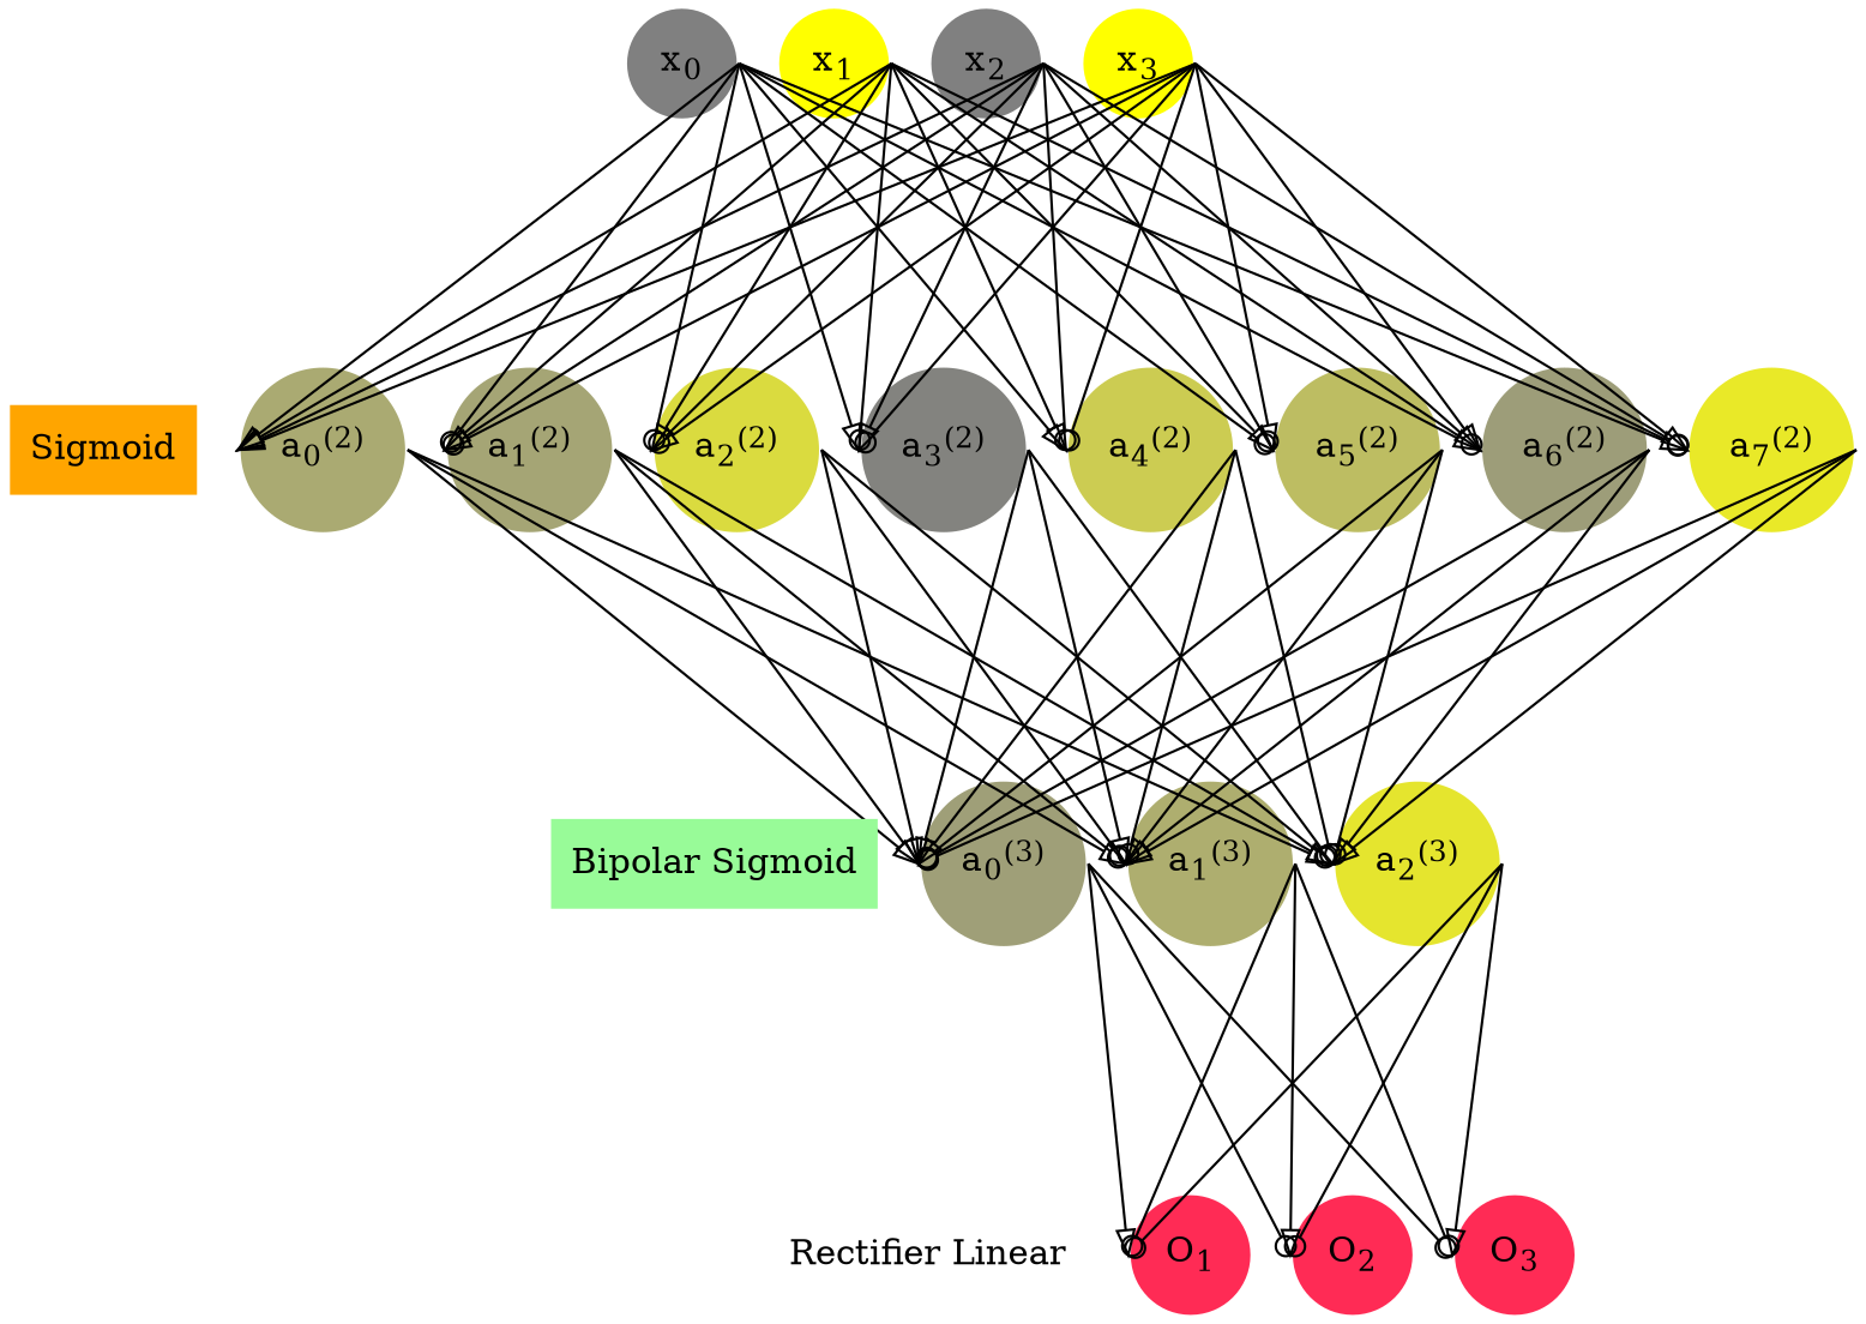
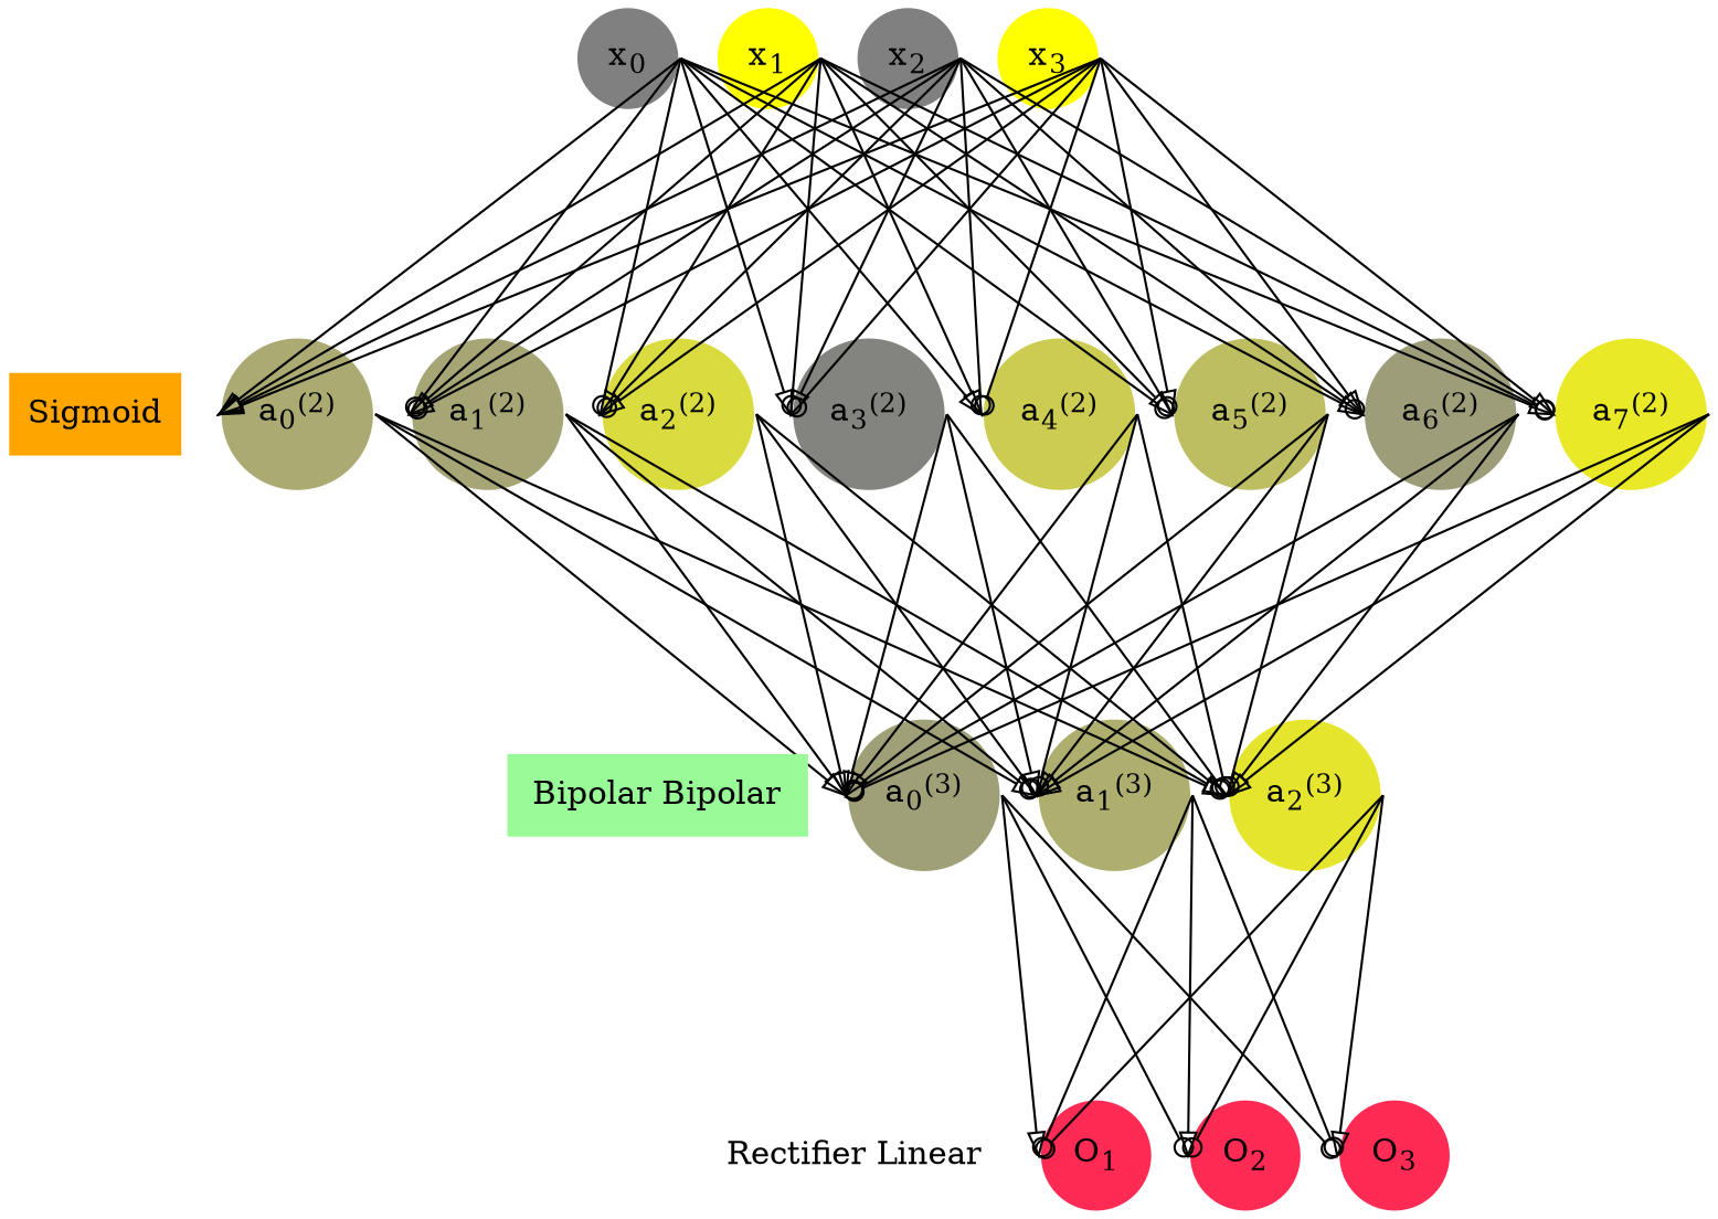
  digraph {
    rankdir=TB
    ranksep=1.4
    splines=false
    node [fillcolor="0.9667, 0.83, 1.0" shape=circle style=filled]
    edge [headport=w style=solid tailport=e arrowhead=onormal]
    n1 [color="0.1667, 0.0, 0.5" fillcolor="0.1667, 0.0, 0.5" label=<x<sub>0</sub>>]
    n2 [color="0.1667, 1.0, 1.0" fillcolor="0.1667, 1.0, 1.0" label=<x<sub>1</sub>>]
    n3 [color="0.1667, 0.0, 0.5" fillcolor="0.1667, 0.0, 0.5" label=<x<sub>2</sub>>]
    n4 [color="0.1667, 1.0, 1.0" fillcolor="0.1667, 1.0, 1.0" label=<x<sub>3</sub>>]
    n5 [color="0.1667, 0.330257, 0.665128" fillcolor="0.1667, 0.330257, 0.665128" label=<a<sub>0</sub><sup>(2)</sup>>]
    n6 [color="0.1667, 0.292981, 0.646491" fillcolor="0.1667, 0.292981, 0.646491" label=<a<sub>1</sub><sup>(2)</sup>>]
    n7 [color="0.1667, 0.711140, 0.855570" fillcolor="0.1667, 0.711140, 0.855570" label=<a<sub>2</sub><sup>(2)</sup>>]
    n8 [color="0.1667, 0.031219, 0.515610" fillcolor="0.1667, 0.031219, 0.515610" label=<a<sub>3</sub><sup>(2)</sup>>]
    n9 [color="0.1667, 0.597250, 0.798625" fillcolor="0.1667, 0.597250, 0.798625" label=<a<sub>4</sub><sup>(2)</sup>>]
    n10 [color="0.1667, 0.483165, 0.741583" fillcolor="0.1667, 0.483165, 0.741583" label=<a<sub>5</sub><sup>(2)</sup>>]
    n11 [color="0.1667, 0.231432, 0.615716" fillcolor="0.1667, 0.231432, 0.615716" label=<a<sub>6</sub><sup>(2)</sup>>]
    n12 [color="0.1667, 0.824704, 0.912352" fillcolor="0.1667, 0.824704, 0.912352" label=<a<sub>7</sub><sup>(2)</sup>>]
    n13 [color="0.1667, 0.244862, 0.622431" fillcolor="0.1667, 0.244862, 0.622431" label=<a<sub>0</sub><sup>(3)</sup>>]
    n14 [color="0.1667, 0.362001, 0.681000" fillcolor="0.1667, 0.362001, 0.681000" label=<a<sub>1</sub><sup>(3)</sup>>]
    n15 [color="0.1667, 0.796877, 0.898438" fillcolor="0.1667, 0.796877, 0.898438" label=<a<sub>2</sub><sup>(3)</sup>>]
    n16 [color="0.9667, 0.83, 1.0" label=<O<sub>1</sub>>]
    n17 [color="0.9667, 0.83, 1.0" label=<O<sub>2</sub>>]
    n18 [color="0.9667, 0.83, 1.0" label=<O<sub>3</sub>>]
    n19 [label=Sigmoid shape=plaintext fillcolor=orange]
-   n20 [label="Bipolar Sigmoid" shape=plaintext fillcolor=palegreen]
+   n20 [label="Bipolar Bipolar" shape=plaintext fillcolor=palegreen]
    n21 [label="Rectifier Linear" shape=plaintext fillcolor=white]
    subgraph sub_1 {
      n1
    }
    subgraph sub_2 {
      n2
    }
    subgraph sub_3 {
      n3
    }
    subgraph sub_4 {
      n4
    }
    subgraph sub_5 {
      n5
    }
    subgraph sub_6 {
      n6
    }
    subgraph sub_7 {
      n7
    }
    subgraph sub_8 {
      n8
    }
    subgraph sub_9 {
      n9
    }
    subgraph sub_10 {
      n10
    }
    subgraph sub_11 {
      n11
    }
    subgraph sub_12 {
      n12
    }
    subgraph sub_13 {
      n13
    }
    subgraph sub_14 {
      n14
    }
    subgraph sub_15 {
      n15
    }
    subgraph sub_16 {
      n16
    }
    subgraph sub_17 {
      n17
    }
    subgraph sub_18 {
      n18
    }
    subgraph sub_19 {
      rank=same
      n1
      n2
      n3
      n4
    }
    subgraph sub_20 {
      rank=same
      n5
      n6
      n7
      n8
      n9
      n10
      n11
      n12
    }
    subgraph sub_21 {
      rank=same
      n13
      n14
      n15
    }
    subgraph sub_22 {
      rank=same
      n16
      n17
      n18
    }
    subgraph sub_23 {
      rank=same
      n5
      n19
    }
    subgraph sub_24 {
      rank=same
      n13
      n20
    }
    subgraph sub_25 {
      rank=same
      n16
      n21
    }
    n1 -> n2 [style=invis arrowhead=""]
    n1 -> n5
    n1 -> n6 [arrowhead=odot]
    n1 -> n7 [arrowhead=odot]
    n1 -> n8
    n1 -> n9
    n1 -> n10 [arrowhead=odot]
    n1 -> n11
    n1 -> n12
    n2 -> n3 [style=invis arrowhead=""]
    n2 -> n5
    n2 -> n6
    n2 -> n7
    n2 -> n8 [arrowhead=odot]
    n2 -> n9
    n2 -> n10
    n2 -> n11 [arrowhead=odot]
    n2 -> n12 [arrowhead=odot]
    n3 -> n4 [style=invis arrowhead=""]
    n3 -> n5
    n3 -> n6 [arrowhead=odot]
    n3 -> n7 [arrowhead=odot]
    n3 -> n8
    n3 -> n9 [arrowhead=odot]
    n3 -> n10 [arrowhead=odot]
    n3 -> n11
    n3 -> n12 [arrowhead=odot]
    n4 -> n5
    n4 -> n6
    n4 -> n7
    n4 -> n8 [arrowhead=odot]
    n4 -> n9 [arrowhead=odot]
    n4 -> n10
    n4 -> n11
    n4 -> n12
    n5 -> n6 [style=invis arrowhead=""]
    n5 -> n13
    n5 -> n14
    n5 -> n15
    n6 -> n7 [style=invis arrowhead=""]
    n6 -> n13
    n6 -> n14 [arrowhead=odot]
    n6 -> n15
    n7 -> n8 [style=invis arrowhead=""]
    n7 -> n13
    n7 -> n14 [arrowhead=odot]
    n7 -> n15 [arrowhead=odot]
    n8 -> n9 [style=invis arrowhead=""]
    n8 -> n13
    n8 -> n14
    n8 -> n15 [arrowhead=odot]
    n9 -> n10 [style=invis arrowhead=""]
    n9 -> n13
    n9 -> n14 [arrowhead=odot]
    n9 -> n15 [arrowhead=odot]
    n10 -> n11 [style=invis arrowhead=""]
    n10 -> n13 [arrowhead=odot]
    n10 -> n14
    n10 -> n15 [arrowhead=odot]
    n11 -> n12 [style=invis arrowhead=""]
    n11 -> n13 [arrowhead=odot]
    n11 -> n14
    n11 -> n15
    n12 -> n13 [arrowhead=odot]
    n12 -> n14
    n12 -> n15
    n13 -> n14 [style=invis arrowhead=""]
    n13 -> n16
    n13 -> n17 [arrowhead=odot]
    n13 -> n18 [arrowhead=odot]
    n14 -> n15 [style=invis arrowhead=""]
    n14 -> n16 [arrowhead=odot]
    n14 -> n17
    n14 -> n18 [arrowhead=odot]
    n15 -> n16 [arrowhead=odot]
    n15 -> n17 [arrowhead=odot]
    n15 -> n18
    n16 -> n17 [style=invis arrowhead=""]
    n17 -> n18 [style=invis arrowhead=""]
    n19 -> n5 [style=invis arrowhead=""]
    n20 -> n13 [style=invis arrowhead=""]
    n21 -> n16 [style=invis arrowhead=""]
  }
